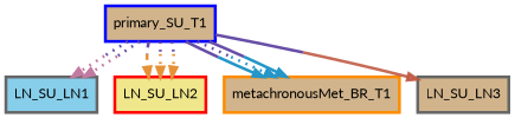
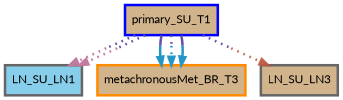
  digraph {
    node [color=gray40 fillcolor=tan fontname=Lato penwidth=3.0 shape=box style=filled]
    edge [color="#674ea7ff;0.5:#e69138ff" penwidth=3 style=dotted]
    LN_SU_LN1 [fillcolor=skyblue]
-   LN_SU_LN2 [color=red fillcolor=khaki]
-   metachronousMet_BR_T1 [color=darkorange]
+   metachronousMet_BR_T1 [color=darkorange label=metachronousMet_BR_T3]
    primary_SU_T1 [color=blue]
    LN_SU_LN3
    primary_SU_T1 -> LN_SU_LN1 [color="#674ea7ff;0.5:#c27ba0ff"]
    primary_SU_T1 -> LN_SU_LN1 [color="#674ea7ff;0.5:#c27ba0ff"]
-   primary_SU_T1 -> LN_SU_LN2 [style=dashed]
-   primary_SU_T1 -> LN_SU_LN2
-   primary_SU_T1 -> LN_SU_LN2
    primary_SU_T1 -> metachronousMet_BR_T1 [color="#674ea7ff;0.5:#2496c8ff" style=solid]
    primary_SU_T1 -> metachronousMet_BR_T1 [color="#674ea7ff;0.5:#2496c8ff"]
    primary_SU_T1 -> metachronousMet_BR_T1 [color="#674ea7ff;0.5:#2496c8ff" style=solid]
-   primary_SU_T1 -> LN_SU_LN3 [color="#674ea7ff;0.5:#be5742e1" style=solid]
+   primary_SU_T1 -> LN_SU_LN3 [color="#674ea7ff;0.5:#be5742e1"]
  }
